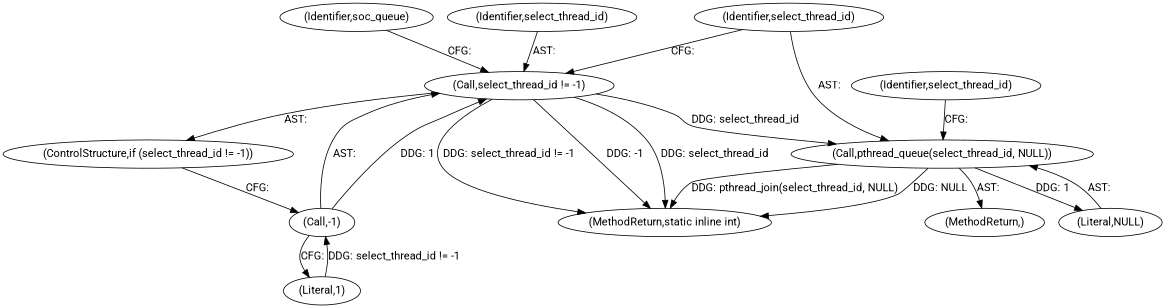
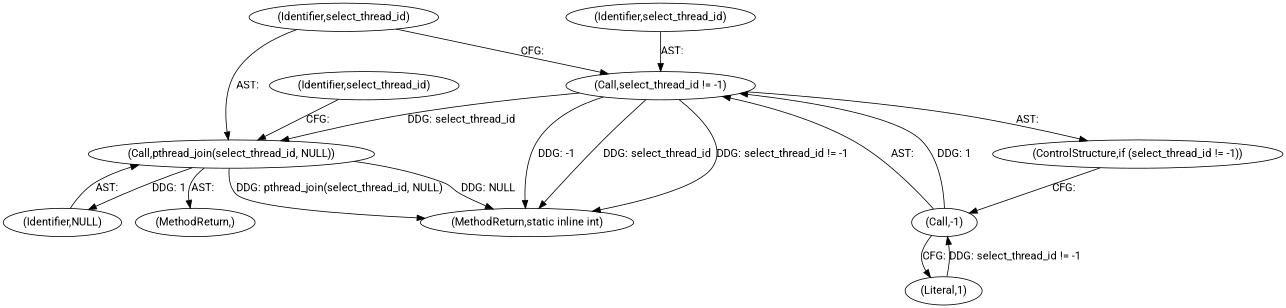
  digraph {
    fontname=Roboto
    node [fontname=Roboto]
    edge [fontname=Roboto]
-   n1 [label="(Call,pthread_queue(select_thread_id, NULL))"]
-   n2 [label="(Literal,NULL)"]
+   n1 [label="(Call,pthread_join(select_thread_id, NULL))"]
+   n2 [label="(Identifier,NULL)"]
    n3 [label="(MethodReturn,static inline int)"]
    n4 [label="(MethodReturn,)"]
    n5 [label="(Call,select_thread_id != -1)"]
    n6 [label="(ControlStructure,if (select_thread_id != -1))"]
    n7 [label="(Call,-1)"]
    n8 [label="(Literal,1)"]
    n9 [label="(Identifier,select_thread_id)"]
-   n10 [label="(Identifier,soc_queue)"]
    n11 [label="(Identifier,select_thread_id)"]
    n12 [label="(Identifier,select_thread_id)"]
    n1 -> n2 [label="DDG: 1"]
    n1 -> n3 [label="DDG: pthread_join(select_thread_id, NULL)"]
    n1 -> n3 [label="DDG: NULL"]
    n1 -> n4 [label="AST: "]
    n2 -> n1 [label="AST: "]
    n5 -> n1 [label="DDG: select_thread_id"]
    n5 -> n3 [label="DDG: -1"]
    n5 -> n3 [label="DDG: select_thread_id"]
    n5 -> n3 [label="DDG: select_thread_id != -1"]
    n5 -> n6 [label="AST: "]
    n6 -> n7 [label="CFG: "]
    n7 -> n5 [label="AST: "]
    n7 -> n5 [label="DDG: 1"]
    n7 -> n8 [label="CFG: "]
    n8 -> n7 [label="DDG: select_thread_id != -1"]
    n9 -> n1 [label="CFG: "]
-   n10 -> n5 [label="CFG: "]
    n11 -> n1 [label="AST: "]
    n11 -> n5 [label="CFG: "]
    n12 -> n5 [label="AST: "]
  }
